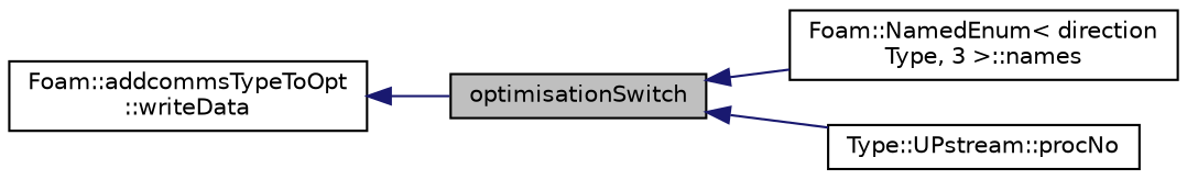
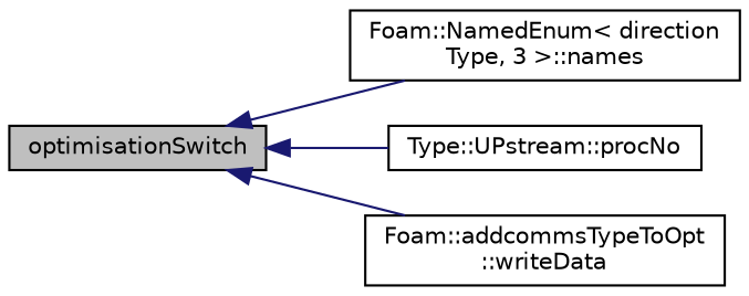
  digraph {
    rankdir=LR
    node [color=black fontname=Helvetica fontsize=10 shape=record]
    edge [color=midnightblue dir=back fontname=Helvetica fontsize=10 labelfontname=Helvetica labelfontsize=10 style=solid]
    n1 [fillcolor=grey75 fontcolor=black height=0.2 label=optimisationSwitch style=filled width=0.4]
    n2 [height=0.2 label="Foam::NamedEnum\< direction\lType, 3 \>::names" width=0.4]
    n3 [height=0.2 label="Type::UPstream::procNo" width=0.4]
    n4 [height=0.2 label="Foam::addcommsTypeToOpt\l::writeData" width=0.4]
    n1 -> n2
    n1 -> n3
-   n4 -> n1
+   n1 -> n4
  }
